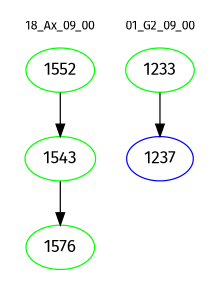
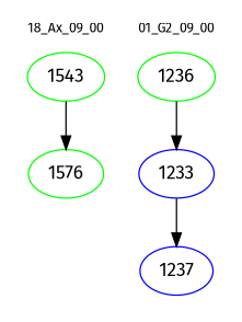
  digraph {
    fontname="Fira Sans"
    node [color=green fontname="Fira Sans"]
    edge [color=black fontname="Fira Sans"]
-   n1 [label=1552]
    n2 [label=1543]
    n3 [label=1576]
-   n5 [label=1233]
+   n4 [label=1236]
+   n5 [color=blue label=1233]
    n6 [color=blue label=1237]
    subgraph cluster_1 {
      color=white
      fontsize=10
      label="18_Ax_09_00"
-     n1
      n2
      n3
    }
    subgraph cluster_2 {
      color=white
      fontsize=10
      label="01_G2_09_00"
+     n4
      n5
      n6
    }
-   n1 -> n2
    n2 -> n3
+   n4 -> n5
    n5 -> n6
  }
